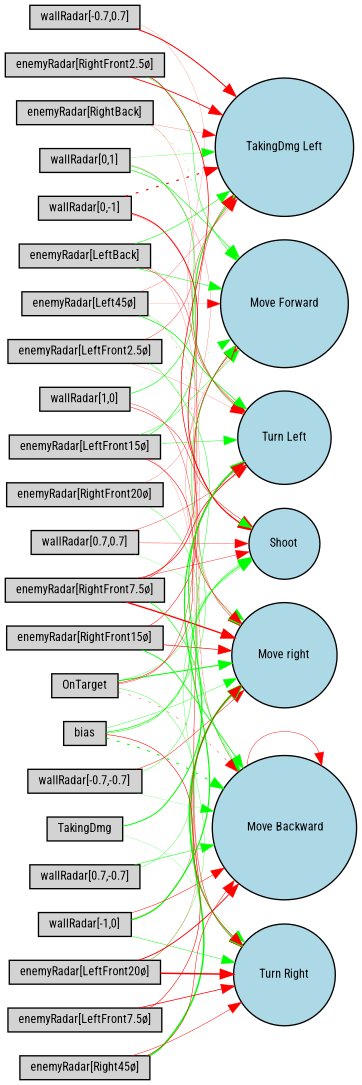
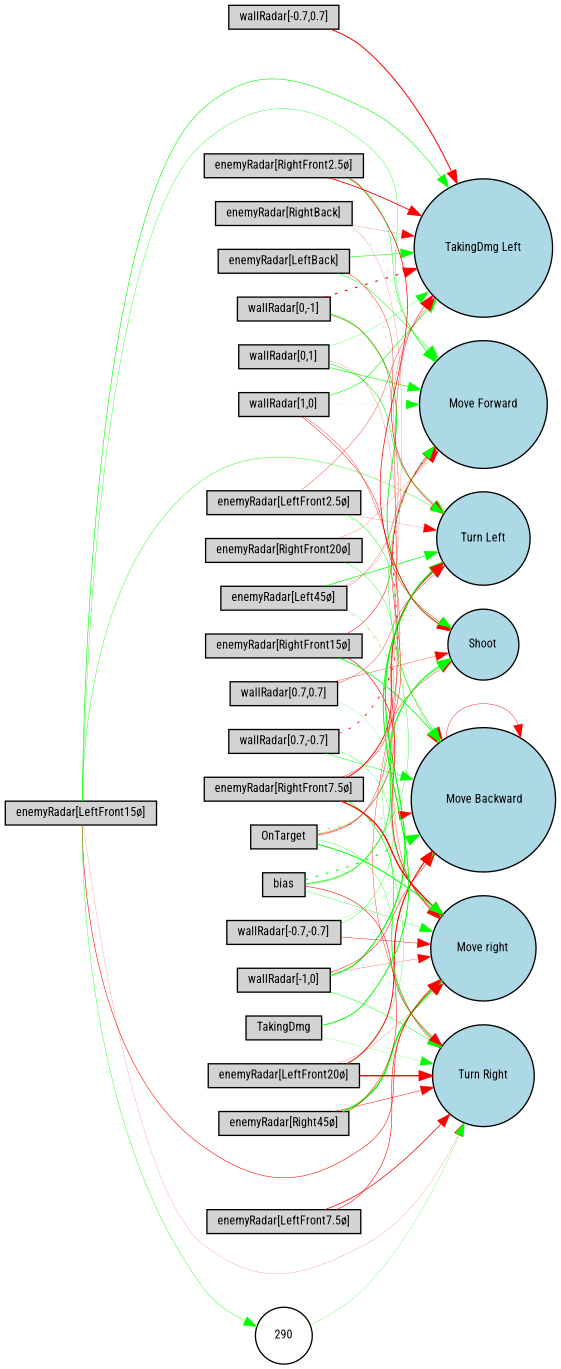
  digraph {
    fontname="Roboto Condensed"
    rankdir=LR
    node [fillcolor=lightgray fontname="Roboto Condensed" fontsize=9 shape=box style=filled]
    edge [color=red fontname="Roboto Condensed" style=solid]
    "wallRadar[1,0]" [height=0.2 width=0.2]
    Shoot [fillcolor=lightblue height=0.2 shape=circle width=0.2]
    "Move Forward" [fillcolor=lightblue height=0.2 shape=circle width=0.2]
    n4 [fillcolor=lightblue height=0.2 label="TakingDmg Left" shape=circle width=0.2]
    "Turn Right" [fillcolor=lightblue height=0.2 shape=circle width=0.2]
    "wallRadar[0,1]" [height=0.2 width=0.2]
    "Move right" [fillcolor=lightblue height=0.2 shape=circle width=0.2]
    "Turn Left" [fillcolor=lightblue height=0.2 shape=circle width=0.2]
    "wallRadar[-1,0]" [height=0.2 width=0.2]
    " Move Backward" [fillcolor=lightblue height=0.2 shape=circle width=0.2]
    "wallRadar[0,-1]" [height=0.2 width=0.2]
    "wallRadar[0.7,0.7]" [height=0.2 width=0.2]
    "wallRadar[-0.7,0.7]" [height=0.2 width=0.2]
    "wallRadar[-0.7,-0.7]" [height=0.2 width=0.2]
    "wallRadar[0.7,-0.7]" [height=0.2 width=0.2]
    "enemyRadar[RightBack]" [height=0.2 width=0.2]
    "enemyRadar[LeftBack]" [height=0.2 width=0.2]
    "enemyRadar[Right45ø]" [height=0.2 width=0.2]
    "enemyRadar[Left45ø]" [height=0.2 width=0.2]
    "enemyRadar[RightFront20ø]" [height=0.2 width=0.2]
    "enemyRadar[LeftFront20ø]" [height=0.2 width=0.2]
    "enemyRadar[RightFront15ø]" [height=0.2 width=0.2]
    "enemyRadar[LeftFront15ø]" [height=0.2 width=0.2]
+   290 [fillcolor=white height=0.2 shape=circle width=0.2]
    "enemyRadar[RightFront7.5ø]" [height=0.2 width=0.2]
    "enemyRadar[LeftFront7.5ø]" [height=0.2 width=0.2]
    "enemyRadar[RightFront2.5ø]" [height=0.2 width=0.2]
    "enemyRadar[LeftFront2.5ø]" [height=0.2 width=0.2]
    OnTarget [height=0.2 width=0.2]
    TakingDmg [height=0.2 width=0.2]
    bias [height=0.2 width=0.2]
    "wallRadar[1,0]" -> Shoot [penwidth=0.3486582261703226]
    "wallRadar[1,0]" -> "Move Forward" [color=green penwidth=0.15171768629581542 style=dotted]
    "wallRadar[1,0]" -> n4 [color=green penwidth=0.4572732110416925]
    "wallRadar[1,0]" -> "Turn Right" [penwidth=0.26236279420274655]
    "wallRadar[0,1]" -> "Move Forward" [color=green penwidth=0.4665480490250966]
    "wallRadar[0,1]" -> n4 [color=green penwidth=0.19014003177308952]
    "wallRadar[0,1]" -> "Move right" [penwidth=0.15519916080975982]
    "wallRadar[0,1]" -> "Turn Left" [color=green penwidth=0.41237226156845475]
    "wallRadar[-1,0]" -> "Turn Right" [color=green penwidth=0.3487298640584251]
    "wallRadar[-1,0]" -> "Move right" [penwidth=0.1835587426900484]
    "wallRadar[-1,0]" -> "Turn Left" [color=green penwidth=0.876668822663771]
    "wallRadar[-1,0]" -> " Move Backward" [penwidth=0.3674251895336941]
    " Move Backward" -> " Move Backward" [penwidth=0.3130912909633723]
-   "wallRadar[0,-1]" -> Shoot [penwidth=0.638171797324429]
+   "wallRadar[0,-1]" -> Shoot [color=green penwidth=0.638171797324429]
    "wallRadar[0,-1]" -> n4 [penwidth=0.8554902487551157 style=dotted]
    "wallRadar[0,-1]" -> "Turn Left" [penwidth=0.23134586589092213]
    "wallRadar[0.7,0.7]" -> Shoot [penwidth=0.2427467529959759]
    "wallRadar[0.7,0.7]" -> "Move right" [color=green penwidth=0.1329373005582259]
    "wallRadar[0.7,0.7]" -> "Turn Left" [penwidth=0.25890266819250385]
    "wallRadar[-0.7,0.7]" -> n4 [penwidth=0.7664582322738168]
-   "wallRadar[-0.7,0.7]" -> "Turn Left" [penwidth=0.11727918453595493]
    "wallRadar[-0.7,-0.7]" -> Shoot [color=green penwidth=0.26943274200629724]
    "wallRadar[-0.7,-0.7]" -> "Move right" [penwidth=0.32206986390243486]
    "wallRadar[-0.7,-0.7]" -> " Move Backward" [color=green penwidth=0.13050959890383887]
+   "wallRadar[0.7,-0.7]" -> "Move Forward" [penwidth=0.6680535151804603 style=dotted]
    "wallRadar[0.7,-0.7]" -> "Move right" [color=green penwidth=0.23866477493513608]
    "wallRadar[0.7,-0.7]" -> " Move Backward" [color=green penwidth=0.3757386327817108]
    "enemyRadar[RightBack]" -> "Move Forward" [color=green penwidth=0.1950118297088543 style=dotted]
    "enemyRadar[RightBack]" -> n4 [penwidth=0.14682981346787816]
    "enemyRadar[RightBack]" -> "Move right" [penwidth=0.13573872106992543]
    "enemyRadar[LeftBack]" -> "Move Forward" [color=green penwidth=0.37558546435905904]
    "enemyRadar[LeftBack]" -> n4 [color=green penwidth=0.41605069301432607]
    "enemyRadar[LeftBack]" -> "Turn Left" [penwidth=0.29844126822426525]
-   "enemyRadar[LeftBack]" -> " Move Backward" [penwidth=0.14382041117407673]
+   "enemyRadar[LeftBack]" -> " Move Backward" [penwidth=0.14382041117407673 style=dotted]
    "enemyRadar[Right45ø]" -> "Turn Right" [penwidth=0.3499048834736187]
    "enemyRadar[Right45ø]" -> "Move right" [color=green penwidth=1.1390201113890006]
    "enemyRadar[Right45ø]" -> " Move Backward" [penwidth=0.369679275141916]
    "enemyRadar[Left45ø]" -> "Move Forward" [penwidth=0.138332678312719]
    "enemyRadar[Left45ø]" -> n4 [penwidth=0.1862523124032373]
    "enemyRadar[Left45ø]" -> "Move right" [color=green penwidth=0.1529297639121766]
    "enemyRadar[Left45ø]" -> "Turn Left" [color=green penwidth=0.5501973193245834]
    "enemyRadar[Left45ø]" -> " Move Backward" [penwidth=0.14692821482370272 style=dotted]
    "enemyRadar[RightFront20ø]" -> "Move Forward" [penwidth=0.1552037298551167]
    "enemyRadar[RightFront20ø]" -> " Move Backward" [color=green penwidth=0.27405521571434965]
    "enemyRadar[LeftFront20ø]" -> Shoot [color=green penwidth=0.21928316606239542]
    "enemyRadar[LeftFront20ø]" -> "Turn Right" [penwidth=1.0929048729473168]
    "enemyRadar[LeftFront20ø]" -> "Move right" [penwidth=0.14914620939826156]
    "enemyRadar[LeftFront20ø]" -> " Move Backward" [penwidth=0.6867976429277404]
    "enemyRadar[RightFront15ø]" -> "Move Forward" [penwidth=0.37295699131172544]
    "enemyRadar[RightFront15ø]" -> "Move right" [penwidth=0.4921157459231841]
    "enemyRadar[RightFront15ø]" -> " Move Backward" [color=green penwidth=0.6111061365242825]
    "enemyRadar[LeftFront15ø]" -> "Move Forward" [color=green penwidth=0.2759558552031973]
    "enemyRadar[LeftFront15ø]" -> n4 [color=green penwidth=0.45186273719352]
    "enemyRadar[LeftFront15ø]" -> "Turn Right" [penwidth=0.11789734151662212]
    "enemyRadar[LeftFront15ø]" -> "Move right" [penwidth=0.4148388814390549]
    "enemyRadar[LeftFront15ø]" -> "Turn Left" [color=green penwidth=0.30762135986523426]
+   "enemyRadar[LeftFront15ø]" -> 290 [color=green penwidth=0.29822922740129276]
+   290 -> "Turn Right" [color=green penwidth=0.17415237977874742]
    "enemyRadar[RightFront7.5ø]" -> Shoot [penwidth=0.29701042638176123]
    "enemyRadar[RightFront7.5ø]" -> "Move Forward" [penwidth=0.3562219837757572]
    "enemyRadar[RightFront7.5ø]" -> "Turn Right" [color=green penwidth=0.48371132945821627]
    "enemyRadar[RightFront7.5ø]" -> "Move right" [penwidth=0.9975732115874187]
    "enemyRadar[RightFront7.5ø]" -> "Turn Left" [penwidth=0.526115391224087]
    "enemyRadar[LeftFront7.5ø]" -> "Turn Right" [penwidth=0.5594714358338131]
    "enemyRadar[LeftFront7.5ø]" -> "Move right" [penwidth=0.425370268000717]
    "enemyRadar[RightFront2.5ø]" -> Shoot [penwidth=0.5413957313833058]
    "enemyRadar[RightFront2.5ø]" -> "Move Forward" [color=green penwidth=0.35565896368122996]
    "enemyRadar[RightFront2.5ø]" -> n4 [penwidth=0.6529197469624941]
    "enemyRadar[LeftFront2.5ø]" -> Shoot [color=green penwidth=0.21361417650007436 style=dotted]
    "enemyRadar[LeftFront2.5ø]" -> n4 [penwidth=0.25941867105116767]
    "enemyRadar[LeftFront2.5ø]" -> "Turn Left" [penwidth=0.13352614868618645]
    "enemyRadar[LeftFront2.5ø]" -> " Move Backward" [color=green penwidth=0.3287874563008735]
    OnTarget -> Shoot [color=green penwidth=0.2288124850013864]
    OnTarget -> n4 [penwidth=0.273255886763242]
    OnTarget -> "Turn Right" [color=green penwidth=0.24960574457195944]
    OnTarget -> "Move right" [color=green penwidth=0.760279889588305]
    OnTarget -> "Turn Left" [penwidth=0.3492472125207054]
    OnTarget -> " Move Backward" [penwidth=0.2600448807255348 style=dotted]
    TakingDmg -> "Turn Right" [color=green penwidth=0.1441676213250315]
    TakingDmg -> "Turn Left" [color=green penwidth=0.7471987454583331]
    bias -> Shoot [color=green penwidth=0.512767687239619]
    bias -> "Move Forward" [color=green penwidth=0.2966416273188385]
    bias -> "Turn Right" [penwidth=0.4233777814854879]
    bias -> "Move right" [color=green penwidth=0.2737029500240552]
    bias -> "Turn Left" [penwidth=0.12485720781710215 style=dotted]
    bias -> " Move Backward" [color=green penwidth=0.8249510431857134 style=dotted]
  }
